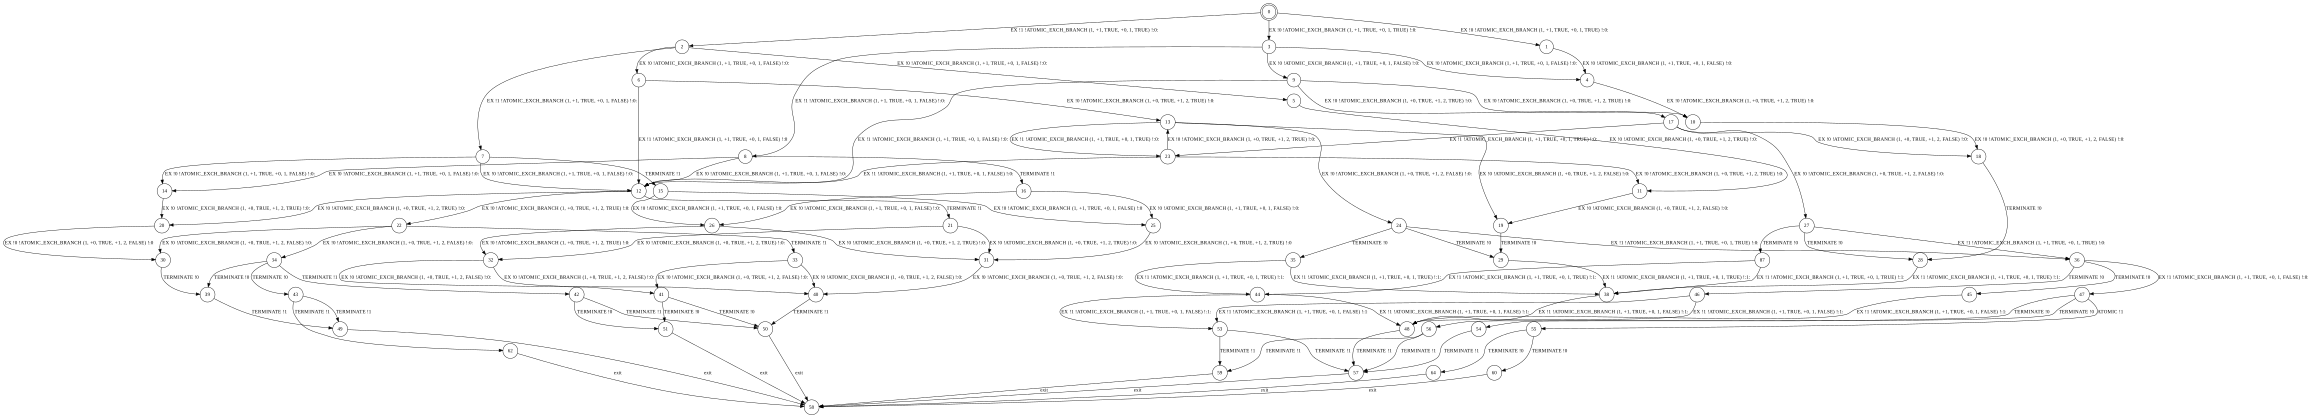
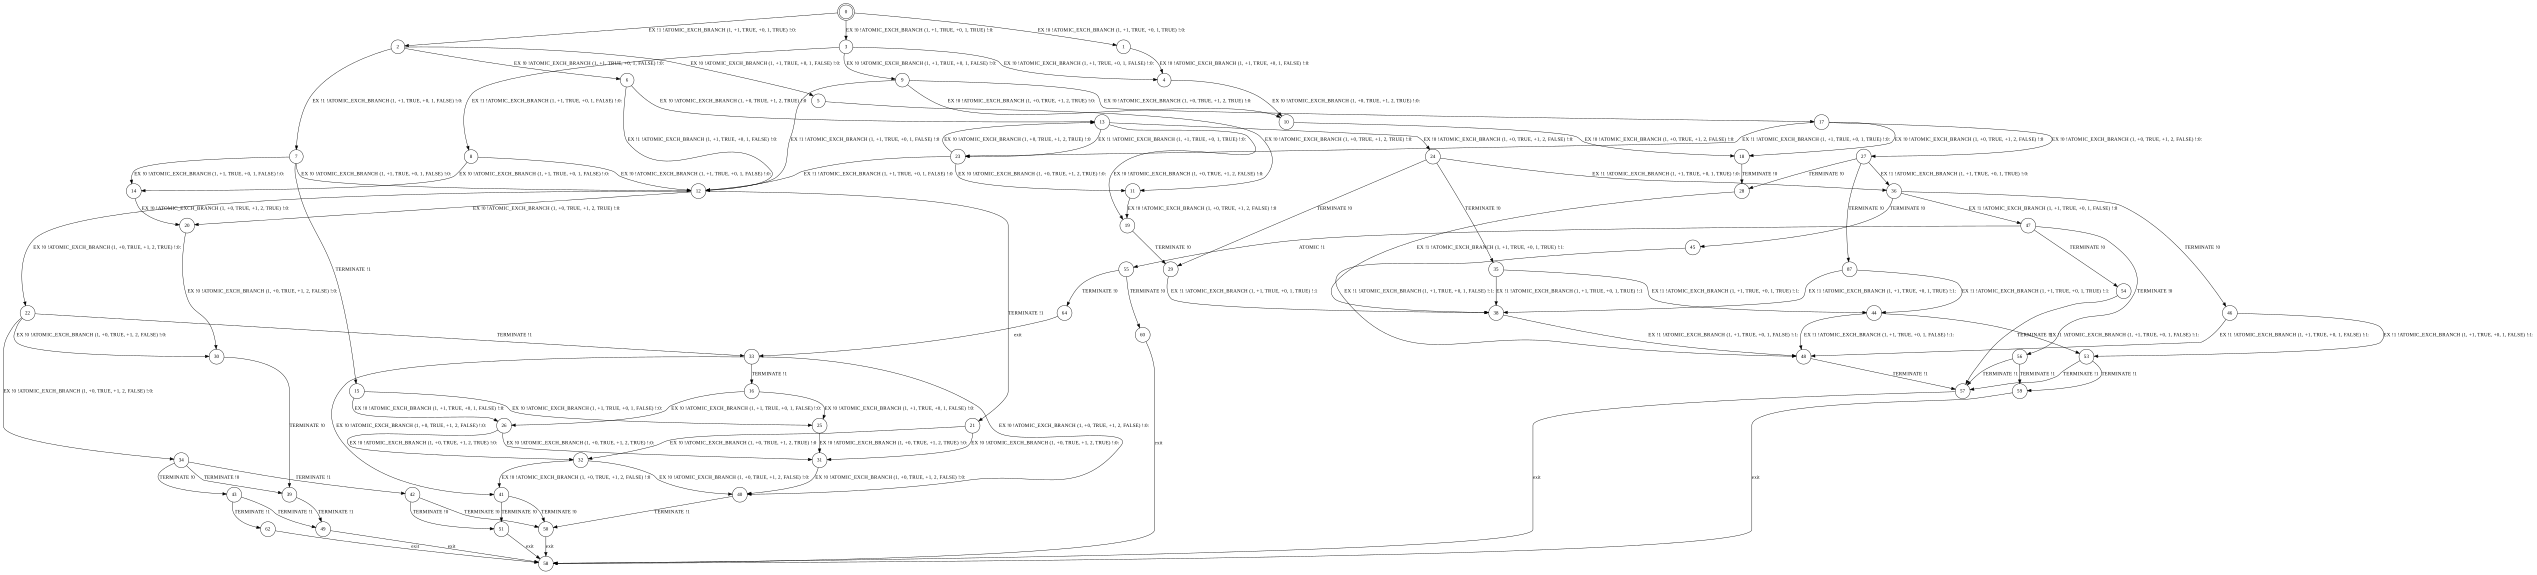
  digraph {
    fontname="Liberation Serif"
    node [fontname="Liberation Serif" shape=circle]
    edge [fontname="Liberation Serif"]
    0 [peripheries=2]
    1
    2
    3
    4
    5
    6
    7
    8
    9
    10
    11
    12
    13
    14
    15
    16
    17
    18
    19
    20
    21
    22
    23
    24
    25
    26
    27
    28
    29
    30
    31
    32
    33
    34
    35
    36
    n38 [label=87]
    38
    39
    40
    41
    42
    43
    44
    45
    46
    47
    48
    49
    50
    51
    n53 [label=62]
    53
    54
    55
    56
    57
    58
    59
    60
    n62 [label=64]
    0 -> 1 [label="EX !0 !ATOMIC_EXCH_BRANCH (1, +1, TRUE, +0, 1, TRUE) !:0:"]
    0 -> 2 [label="EX !1 !ATOMIC_EXCH_BRANCH (1, +1, TRUE, +0, 1, TRUE) !:0:"]
    0 -> 3 [label="EX !0 !ATOMIC_EXCH_BRANCH (1, +1, TRUE, +0, 1, TRUE) !:0:"]
    1 -> 4 [label="EX !0 !ATOMIC_EXCH_BRANCH (1, +1, TRUE, +0, 1, FALSE) !:0:"]
    2 -> 5 [label="EX !0 !ATOMIC_EXCH_BRANCH (1, +1, TRUE, +0, 1, FALSE) !:0:"]
    2 -> 6 [label="EX !0 !ATOMIC_EXCH_BRANCH (1, +1, TRUE, +0, 1, FALSE) !:0:"]
    2 -> 7 [label="EX !1 !ATOMIC_EXCH_BRANCH (1, +1, TRUE, +0, 1, FALSE) !:0:"]
    3 -> 4 [label="EX !0 !ATOMIC_EXCH_BRANCH (1, +1, TRUE, +0, 1, FALSE) !:0:"]
    3 -> 8 [label="EX !1 !ATOMIC_EXCH_BRANCH (1, +1, TRUE, +0, 1, FALSE) !:0:"]
    3 -> 9 [label="EX !0 !ATOMIC_EXCH_BRANCH (1, +1, TRUE, +0, 1, FALSE) !:0:"]
    4 -> 10 [label="EX !0 !ATOMIC_EXCH_BRANCH (1, +0, TRUE, +1, 2, TRUE) !:0:"]
    5 -> 11 [label="EX !0 !ATOMIC_EXCH_BRANCH (1, +0, TRUE, +1, 2, TRUE) !:0:"]
    6 -> 12 [label="EX !1 !ATOMIC_EXCH_BRANCH (1, +1, TRUE, +0, 1, FALSE) !:0:"]
    6 -> 13 [label="EX !0 !ATOMIC_EXCH_BRANCH (1, +0, TRUE, +1, 2, TRUE) !:0:"]
    7 -> 12 [label="EX !0 !ATOMIC_EXCH_BRANCH (1, +1, TRUE, +0, 1, FALSE) !:0:"]
    7 -> 14 [label="EX !0 !ATOMIC_EXCH_BRANCH (1, +1, TRUE, +0, 1, FALSE) !:0:"]
    7 -> 15 [label="TERMINATE !1"]
    8 -> 12 [label="EX !0 !ATOMIC_EXCH_BRANCH (1, +1, TRUE, +0, 1, FALSE) !:0:"]
    8 -> 14 [label="EX !0 !ATOMIC_EXCH_BRANCH (1, +1, TRUE, +0, 1, FALSE) !:0:"]
-   8 -> 16 [label="TERMINATE !1"]
+   33 -> 16 [label="TERMINATE !1"]
    9 -> 10 [label="EX !0 !ATOMIC_EXCH_BRANCH (1, +0, TRUE, +1, 2, TRUE) !:0:"]
    9 -> 12 [label="EX !1 !ATOMIC_EXCH_BRANCH (1, +1, TRUE, +0, 1, FALSE) !:0:"]
    9 -> 17 [label="EX !0 !ATOMIC_EXCH_BRANCH (1, +0, TRUE, +1, 2, TRUE) !:0:"]
    10 -> 18 [label="EX !0 !ATOMIC_EXCH_BRANCH (1, +0, TRUE, +1, 2, FALSE) !:0:"]
    11 -> 19 [label="EX !0 !ATOMIC_EXCH_BRANCH (1, +0, TRUE, +1, 2, FALSE) !:0:"]
    12 -> 20 [label="EX !0 !ATOMIC_EXCH_BRANCH (1, +0, TRUE, +1, 2, TRUE) !:0:"]
    12 -> 21 [label="TERMINATE !1"]
    12 -> 22 [label="EX !0 !ATOMIC_EXCH_BRANCH (1, +0, TRUE, +1, 2, TRUE) !:0:"]
    13 -> 19 [label="EX !0 !ATOMIC_EXCH_BRANCH (1, +0, TRUE, +1, 2, FALSE) !:0:"]
    13 -> 23 [label="EX !1 !ATOMIC_EXCH_BRANCH (1, +1, TRUE, +0, 1, TRUE) !:0:"]
    13 -> 24 [label="EX !0 !ATOMIC_EXCH_BRANCH (1, +0, TRUE, +1, 2, FALSE) !:0:"]
    14 -> 20 [label="EX !0 !ATOMIC_EXCH_BRANCH (1, +0, TRUE, +1, 2, TRUE) !:0:"]
    15 -> 25 [label="EX !0 !ATOMIC_EXCH_BRANCH (1, +1, TRUE, +0, 1, FALSE) !:0:"]
    15 -> 26 [label="EX !0 !ATOMIC_EXCH_BRANCH (1, +1, TRUE, +0, 1, FALSE) !:0:"]
    16 -> 25 [label="EX !0 !ATOMIC_EXCH_BRANCH (1, +1, TRUE, +0, 1, FALSE) !:0:"]
    16 -> 26 [label="EX !0 !ATOMIC_EXCH_BRANCH (1, +1, TRUE, +0, 1, FALSE) !:0:"]
    17 -> 18 [label="EX !0 !ATOMIC_EXCH_BRANCH (1, +0, TRUE, +1, 2, FALSE) !:0:"]
    17 -> 23 [label="EX !1 !ATOMIC_EXCH_BRANCH (1, +1, TRUE, +0, 1, TRUE) !:0:"]
    17 -> 27 [label="EX !0 !ATOMIC_EXCH_BRANCH (1, +0, TRUE, +1, 2, FALSE) !:0:"]
    18 -> 28 [label="TERMINATE !0"]
    19 -> 29 [label="TERMINATE !0"]
    20 -> 30 [label="EX !0 !ATOMIC_EXCH_BRANCH (1, +0, TRUE, +1, 2, FALSE) !:0:"]
    21 -> 31 [label="EX !0 !ATOMIC_EXCH_BRANCH (1, +0, TRUE, +1, 2, TRUE) !:0:"]
    21 -> 32 [label="EX !0 !ATOMIC_EXCH_BRANCH (1, +0, TRUE, +1, 2, TRUE) !:0:"]
    22 -> 30 [label="EX !0 !ATOMIC_EXCH_BRANCH (1, +0, TRUE, +1, 2, FALSE) !:0:"]
    22 -> 33 [label="TERMINATE !1"]
    22 -> 34 [label="EX !0 !ATOMIC_EXCH_BRANCH (1, +0, TRUE, +1, 2, FALSE) !:0:"]
    23 -> 11 [label="EX !0 !ATOMIC_EXCH_BRANCH (1, +0, TRUE, +1, 2, TRUE) !:0:"]
    23 -> 12 [label="EX !1 !ATOMIC_EXCH_BRANCH (1, +1, TRUE, +0, 1, FALSE) !:0:"]
    23 -> 13 [label="EX !0 !ATOMIC_EXCH_BRANCH (1, +0, TRUE, +1, 2, TRUE) !:0:"]
    24 -> 29 [label="TERMINATE !0"]
    24 -> 35 [label="TERMINATE !0"]
    24 -> 36 [label="EX !1 !ATOMIC_EXCH_BRANCH (1, +1, TRUE, +0, 1, TRUE) !:0:"]
    25 -> 31 [label="EX !0 !ATOMIC_EXCH_BRANCH (1, +0, TRUE, +1, 2, TRUE) !:0:"]
    26 -> 31 [label="EX !0 !ATOMIC_EXCH_BRANCH (1, +0, TRUE, +1, 2, TRUE) !:0:"]
    26 -> 32 [label="EX !0 !ATOMIC_EXCH_BRANCH (1, +0, TRUE, +1, 2, TRUE) !:0:"]
    27 -> 28 [label="TERMINATE !0"]
    27 -> 36 [label="EX !1 !ATOMIC_EXCH_BRANCH (1, +1, TRUE, +0, 1, TRUE) !:0:"]
    27 -> n38 [label="TERMINATE !0"]
    28 -> 38 [label="EX !1 !ATOMIC_EXCH_BRANCH (1, +1, TRUE, +0, 1, TRUE) !:1:"]
    29 -> 38 [label="EX !1 !ATOMIC_EXCH_BRANCH (1, +1, TRUE, +0, 1, TRUE) !:1:"]
    30 -> 39 [label="TERMINATE !0"]
    31 -> 40 [label="EX !0 !ATOMIC_EXCH_BRANCH (1, +0, TRUE, +1, 2, FALSE) !:0:"]
    32 -> 40 [label="EX !0 !ATOMIC_EXCH_BRANCH (1, +0, TRUE, +1, 2, FALSE) !:0:"]
    32 -> 41 [label="EX !0 !ATOMIC_EXCH_BRANCH (1, +0, TRUE, +1, 2, FALSE) !:0:"]
    33 -> 40 [label="EX !0 !ATOMIC_EXCH_BRANCH (1, +0, TRUE, +1, 2, FALSE) !:0:"]
    33 -> 41 [label="EX !0 !ATOMIC_EXCH_BRANCH (1, +0, TRUE, +1, 2, FALSE) !:0:"]
    34 -> 39 [label="TERMINATE !0"]
    34 -> 42 [label="TERMINATE !1"]
    34 -> 43 [label="TERMINATE !0"]
    35 -> 38 [label="EX !1 !ATOMIC_EXCH_BRANCH (1, +1, TRUE, +0, 1, TRUE) !:1:"]
    35 -> 44 [label="EX !1 !ATOMIC_EXCH_BRANCH (1, +1, TRUE, +0, 1, TRUE) !:1:"]
    36 -> 45 [label="TERMINATE !0"]
    36 -> 46 [label="TERMINATE !0"]
    36 -> 47 [label="EX !1 !ATOMIC_EXCH_BRANCH (1, +1, TRUE, +0, 1, FALSE) !:0:"]
    n38 -> 38 [label="EX !1 !ATOMIC_EXCH_BRANCH (1, +1, TRUE, +0, 1, TRUE) !:1:"]
    n38 -> 44 [label="EX !1 !ATOMIC_EXCH_BRANCH (1, +1, TRUE, +0, 1, TRUE) !:1:"]
    38 -> 48 [label="EX !1 !ATOMIC_EXCH_BRANCH (1, +1, TRUE, +0, 1, FALSE) !:1:"]
    39 -> 49 [label="TERMINATE !1"]
    40 -> 50 [label="TERMINATE !1"]
    41 -> 50 [label="TERMINATE !0"]
    41 -> 51 [label="TERMINATE !0"]
-   42 -> 50 [label="TERMINATE !1"]
+   42 -> 50 [label="TERMINATE !0"]
    42 -> 51 [label="TERMINATE !0"]
    43 -> 49 [label="TERMINATE !1"]
    43 -> n53 [label="TERMINATE !1"]
    44 -> 48 [label="EX !1 !ATOMIC_EXCH_BRANCH (1, +1, TRUE, +0, 1, FALSE) !:1:"]
    44 -> 53 [label="EX !1 !ATOMIC_EXCH_BRANCH (1, +1, TRUE, +0, 1, FALSE) !:1:"]
    45 -> 48 [label="EX !1 !ATOMIC_EXCH_BRANCH (1, +1, TRUE, +0, 1, FALSE) !:1:"]
    46 -> 48 [label="EX !1 !ATOMIC_EXCH_BRANCH (1, +1, TRUE, +0, 1, FALSE) !:1:"]
    46 -> 53 [label="EX !1 !ATOMIC_EXCH_BRANCH (1, +1, TRUE, +0, 1, FALSE) !:1:"]
    47 -> 54 [label="TERMINATE !0"]
    47 -> 55 [label="ATOMIC !1"]
    47 -> 56 [label="TERMINATE !0"]
    48 -> 57 [label="TERMINATE !1"]
    49 -> 58 [label=exit]
    50 -> 58 [label=exit]
    51 -> 58 [label=exit]
    n53 -> 58 [label=exit]
    53 -> 57 [label="TERMINATE !1"]
    53 -> 59 [label="TERMINATE !1"]
    54 -> 57 [label="TERMINATE !1"]
    55 -> 60 [label="TERMINATE !0"]
    55 -> n62 [label="TERMINATE !0"]
    56 -> 57 [label="TERMINATE !1"]
    56 -> 59 [label="TERMINATE !1"]
    57 -> 58 [label=exit]
    59 -> 58 [label=exit]
    60 -> 58 [label=exit]
-   n62 -> 58 [label=exit]
+   n62 -> 33 [label=exit]
  }
